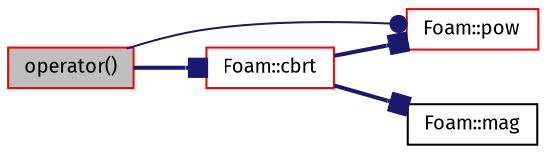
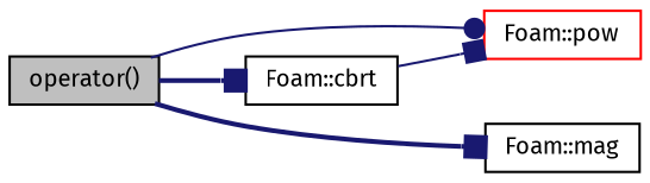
  digraph {
    fontname="Fira Sans"
    rankdir=LR
    node [color=black fontname="Fira Sans" fontsize=10 shape=record]
    edge [arrowhead=box color=midnightblue fontname="Fira Sans" fontsize=10 labelfontname=FreeSans labelfontsize=10 style=bold]
-   n1 [color=red fillcolor=grey75 fontcolor=black height=0.2 label="operator()" style=filled width=0.4]
-   n2 [color=red height=0.2 label="Foam::cbrt" width=0.4]
+   n1 [fillcolor=grey75 fontcolor=black height=0.2 label="operator()" style=filled width=0.4]
+   n2 [height=0.2 label="Foam::cbrt" width=0.4]
    n3 [color=red height=0.2 label="Foam::pow" width=0.4]
    n4 [height=0.2 label="Foam::mag" width=0.4]
    n1 -> n2
    n1 -> n3 [arrowhead=dot style=solid]
-   n2 -> n4
-   n2 -> n3
+   n1 -> n4
+   n2 -> n3 [style=solid]
  }
